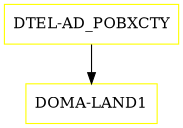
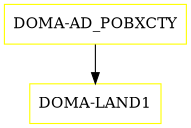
  digraph {
    node [color=yellow shape=box]
-   "DTEL-AD_POBXCTY"
+   "DTEL-AD_POBXCTY" [label="DOMA-AD_POBXCTY"]
    "DOMA-LAND1"
    "DTEL-AD_POBXCTY" -> "DOMA-LAND1"
  }
